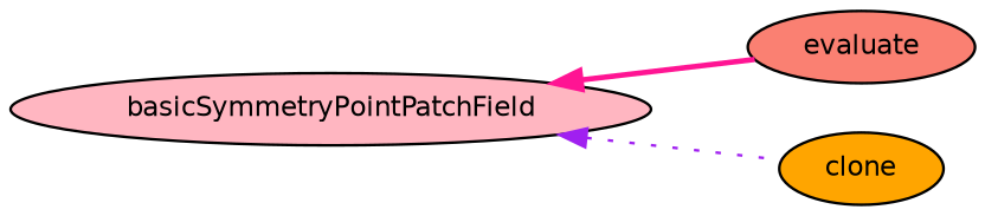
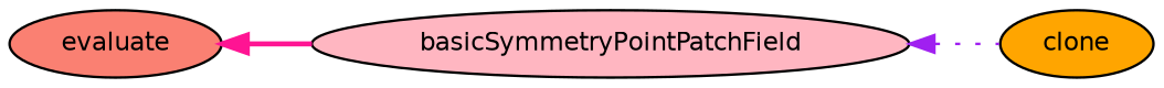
  digraph {
    rankdir=LR
    node [color=black fontname=Helvetica fontsize=10 shape=ellipse style=filled]
    edge [dir=back fontname=Helvetica fontsize=10 labelfontname=Helvetica labelfontsize=10]
    n1 [fillcolor=salmon fontcolor=black height=0.2 label=evaluate width=0.4]
    n2 [fillcolor=lightpink height=0.2 label=basicSymmetryPointPatchField width=0.4]
    n3 [fillcolor=orange height=0.2 label=clone width=0.4]
-   n2 -> n1 [color=deeppink style=bold]
+   n1 -> n2 [color=deeppink style=bold]
    n2 -> n3 [color=purple style=dotted]
  }
